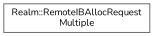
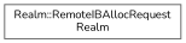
  digraph {
    rankdir=TB
    fontname=Nunito
-   n1 [color=grey40 fillcolor=white fontname=Nunito fontsize=10 height=0.2 label="Realm::RemoteIBAllocRequest\lMultiple" shape=box style=filled width=0.4]
+   n1 [color=grey40 fillcolor=white fontname=Nunito fontsize=10 height=0.2 label="Realm::RemoteIBAllocRequest\lRealm" shape=box style=filled width=0.4]
  }
